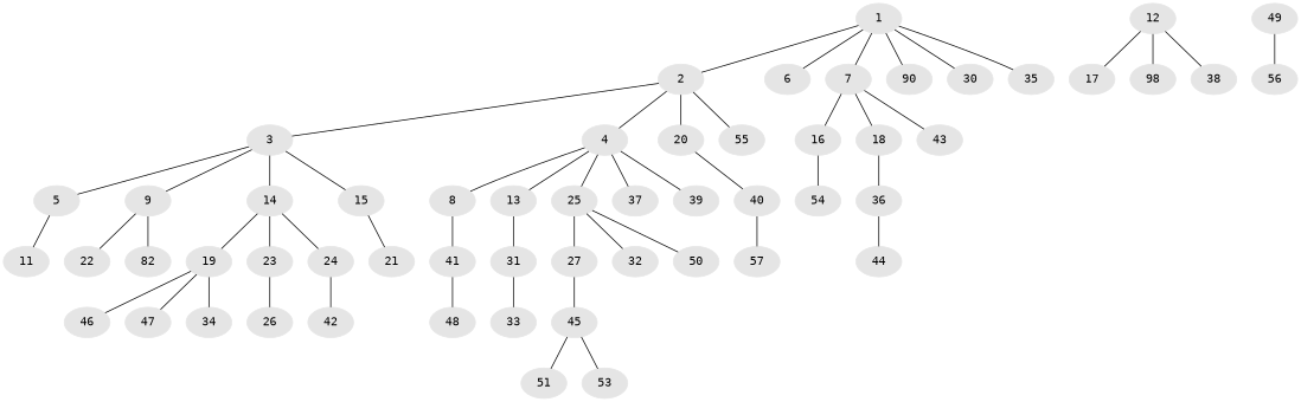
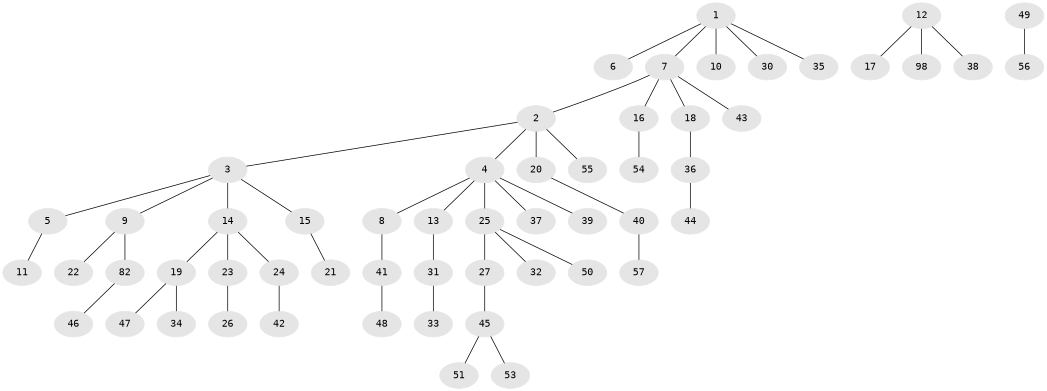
  graph {
    fontname="DejaVu Sans Mono"
    node [color=gray90 fontname="DejaVu Sans Mono" style=filled]
    edge [fontname="DejaVu Sans Mono"]
    1
    2
    6
    7
-   10 [label=90]
+   10
    30
    35
    3
    4
    20
    55
    16
    18
    43
    5
    9
    14
    15
    8
    13
    25
    37
    39
    40
    11
    22
    n27 [label=82]
    19
    23
    24
    21
    41
    31
    27
    32
    50
    12
    17
    n39 [label=98]
    38
    54
    36
    48
    33
    46
    47
    34
    26
    42
    44
    57
    45
    51
    53
    49
    56
-   1 -- 2
+   7 -- 2
    1 -- 6
    1 -- 7
    1 -- 10
    1 -- 30
    1 -- 35
    2 -- 3
    2 -- 4
    2 -- 20
    2 -- 55
    7 -- 16
    7 -- 18
    7 -- 43
    3 -- 5
    3 -- 9
    3 -- 14
    3 -- 15
    4 -- 8
    4 -- 13
    4 -- 25
    4 -- 37
    4 -- 39
    20 -- 40
    16 -- 54
    18 -- 36
    5 -- 11
    9 -- 22
    9 -- n27
    14 -- 19
    14 -- 23
    14 -- 24
    15 -- 21
    8 -- 41
    13 -- 31
    25 -- 27
    25 -- 32
    25 -- 50
    40 -- 57
-   19 -- 46
+   n27 -- 46
    19 -- 47
    19 -- 34
    23 -- 26
    24 -- 42
    41 -- 48
    31 -- 33
    27 -- 45
    12 -- 17
    12 -- n39
    12 -- 38
    36 -- 44
    45 -- 51
    45 -- 53
    49 -- 56
  }
